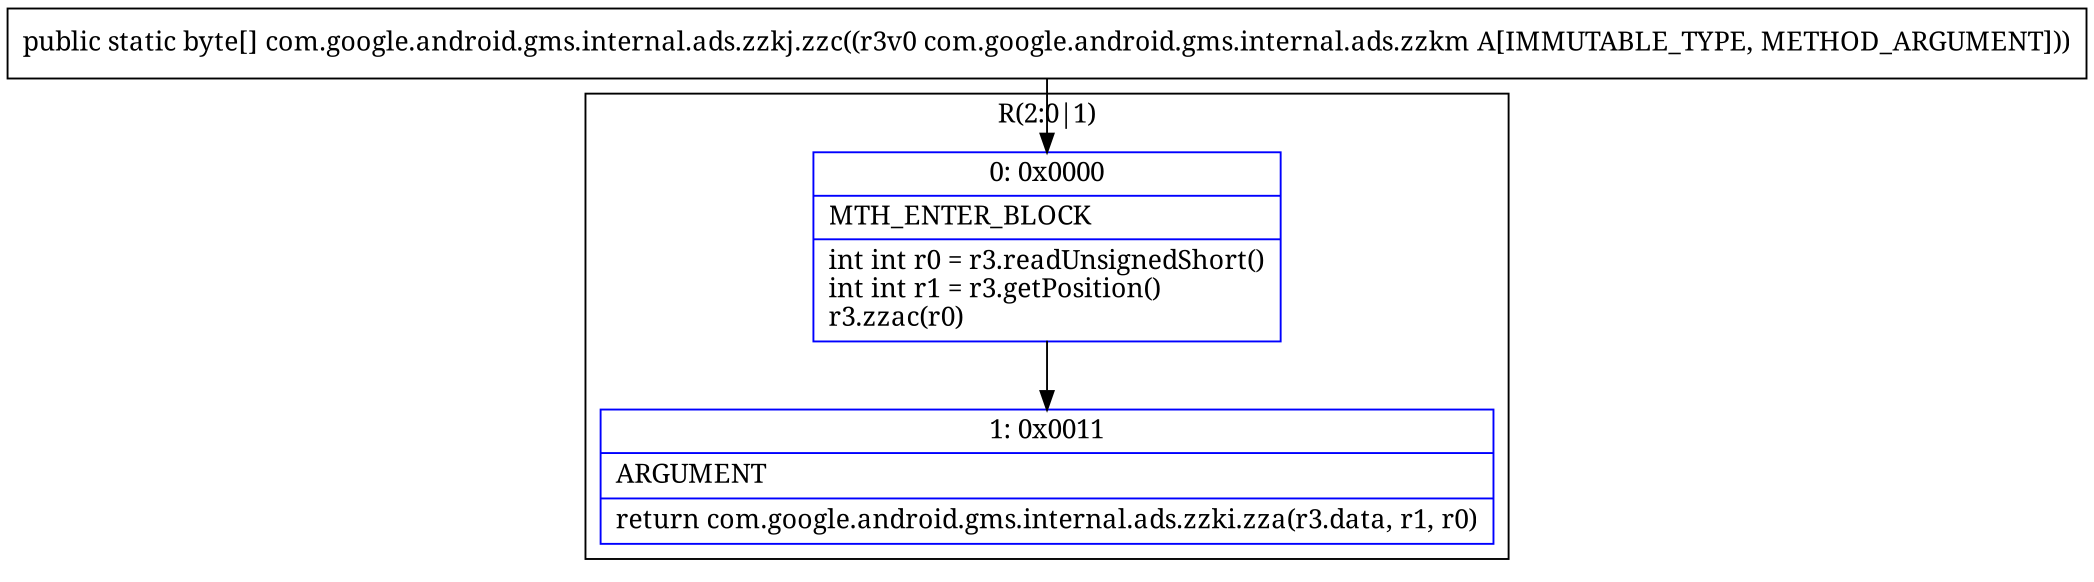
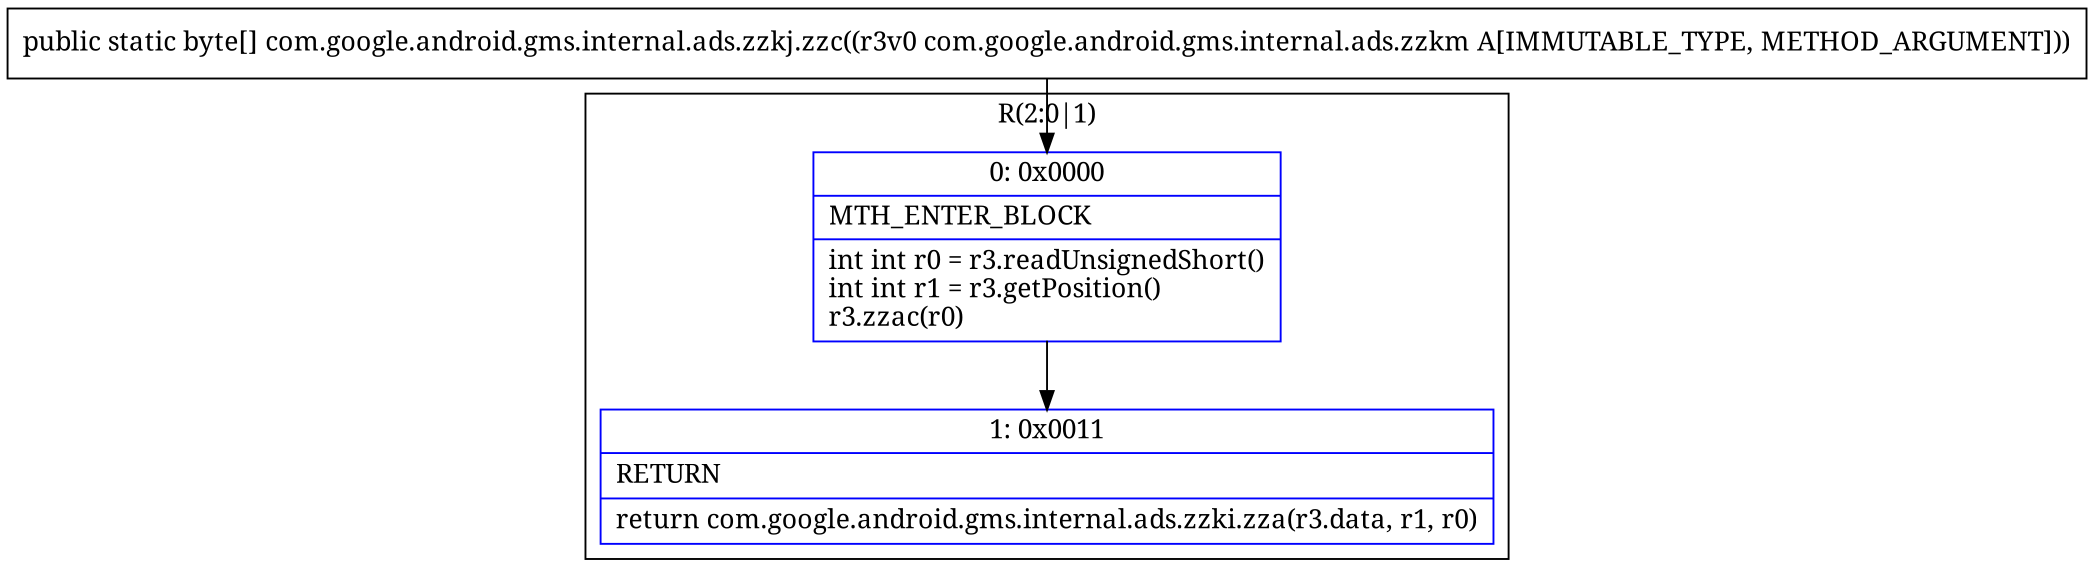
  digraph {
    fontname="Noto Serif"
    node [color=blue shape=record fontname="Noto Serif"]
    edge [fontname="Noto Serif"]
    n1 [label="{0\:\ 0x0000|MTH_ENTER_BLOCK\l|int int r0 = r3.readUnsignedShort()\lint int r1 = r3.getPosition()\lr3.zzac(r0)\l}"]
-   n2 [label="{1\:\ 0x0011|ARGUMENT\l|return com.google.android.gms.internal.ads.zzki.zza(r3.data, r1, r0)\l}"]
+   n2 [label="{1\:\ 0x0011|RETURN\l|return com.google.android.gms.internal.ads.zzki.zza(r3.data, r1, r0)\l}"]
    n3 [label="{public static byte[] com.google.android.gms.internal.ads.zzkj.zzc((r3v0 com.google.android.gms.internal.ads.zzkm A[IMMUTABLE_TYPE, METHOD_ARGUMENT])) }" color=""]
    subgraph cluster_1 {
      label="R(2:0|1)"
      n1
      n2
    }
    n1 -> n2
    n3 -> n1
  }
